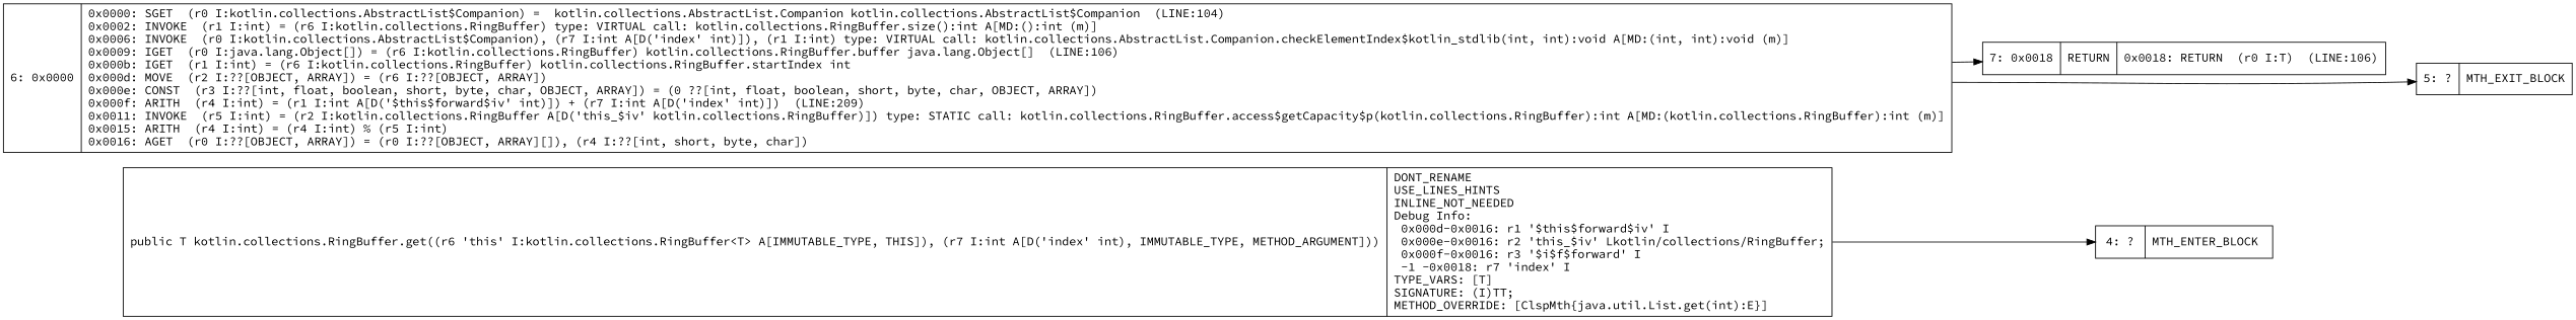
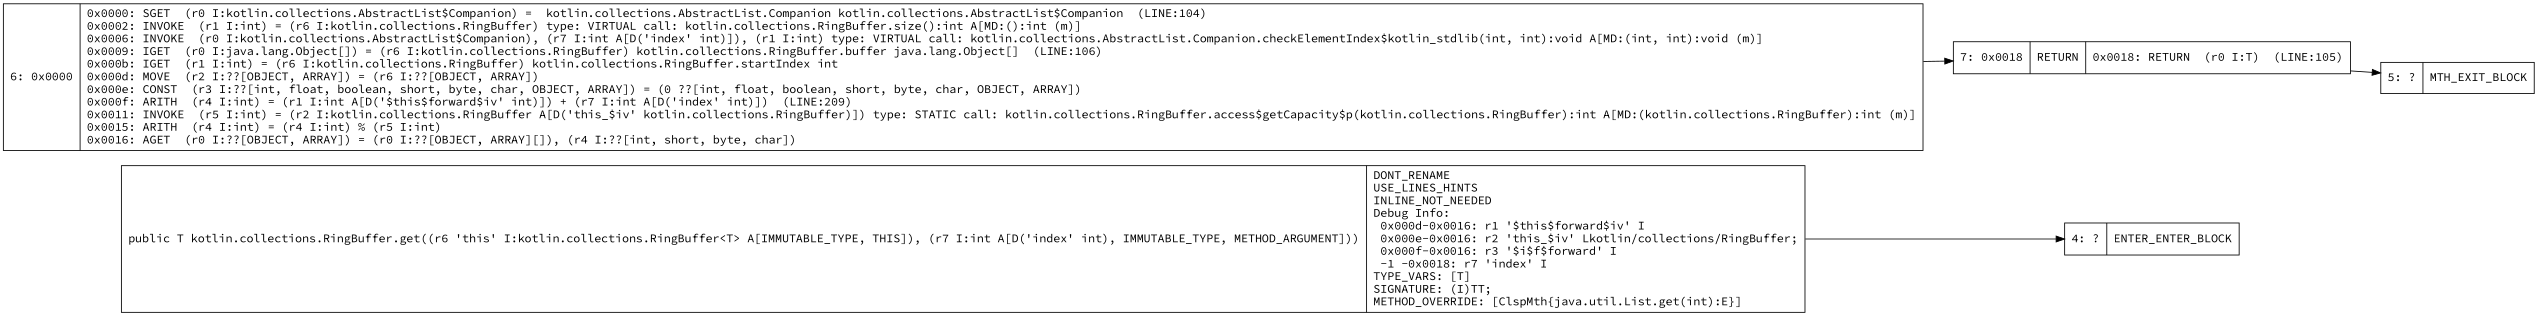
  digraph {
    fontname="Source Code Pro"
    rankdir=LR
    node [fontname="Source Code Pro" shape=record]
    edge [fontname="Source Code Pro"]
-   n1 [label="{4\:\ ?|MTH_ENTER_BLOCK\l}"]
+   n1 [label="{4\:\ ?|ENTER_ENTER_BLOCK\l}"]
    n2 [label="{6\:\ 0x0000|0x0000: SGET  (r0 I:kotlin.collections.AbstractList$Companion) =  kotlin.collections.AbstractList.Companion kotlin.collections.AbstractList$Companion  (LINE:104)\l0x0002: INVOKE  (r1 I:int) = (r6 I:kotlin.collections.RingBuffer) type: VIRTUAL call: kotlin.collections.RingBuffer.size():int A[MD:():int (m)]\l0x0006: INVOKE  (r0 I:kotlin.collections.AbstractList$Companion), (r7 I:int A[D('index' int)]), (r1 I:int) type: VIRTUAL call: kotlin.collections.AbstractList.Companion.checkElementIndex$kotlin_stdlib(int, int):void A[MD:(int, int):void (m)]\l0x0009: IGET  (r0 I:java.lang.Object[]) = (r6 I:kotlin.collections.RingBuffer) kotlin.collections.RingBuffer.buffer java.lang.Object[]  (LINE:106)\l0x000b: IGET  (r1 I:int) = (r6 I:kotlin.collections.RingBuffer) kotlin.collections.RingBuffer.startIndex int \l0x000d: MOVE  (r2 I:??[OBJECT, ARRAY]) = (r6 I:??[OBJECT, ARRAY]) \l0x000e: CONST  (r3 I:??[int, float, boolean, short, byte, char, OBJECT, ARRAY]) = (0 ??[int, float, boolean, short, byte, char, OBJECT, ARRAY]) \l0x000f: ARITH  (r4 I:int) = (r1 I:int A[D('$this$forward$iv' int)]) + (r7 I:int A[D('index' int)])  (LINE:209)\l0x0011: INVOKE  (r5 I:int) = (r2 I:kotlin.collections.RingBuffer A[D('this_$iv' kotlin.collections.RingBuffer)]) type: STATIC call: kotlin.collections.RingBuffer.access$getCapacity$p(kotlin.collections.RingBuffer):int A[MD:(kotlin.collections.RingBuffer):int (m)]\l0x0015: ARITH  (r4 I:int) = (r4 I:int) % (r5 I:int) \l0x0016: AGET  (r0 I:??[OBJECT, ARRAY]) = (r0 I:??[OBJECT, ARRAY][]), (r4 I:??[int, short, byte, char]) \l}"]
-   n3 [label="{7\:\ 0x0018|RETURN\l|0x0018: RETURN  (r0 I:T)  (LINE:106)\l}"]
+   n3 [label="{7\:\ 0x0018|RETURN\l|0x0018: RETURN  (r0 I:T)  (LINE:105)\l}"]
    n4 [label="{5\:\ ?|MTH_EXIT_BLOCK\l}"]
    n5 [label="{public T kotlin.collections.RingBuffer.get((r6 'this' I:kotlin.collections.RingBuffer\<T\> A[IMMUTABLE_TYPE, THIS]), (r7 I:int A[D('index' int), IMMUTABLE_TYPE, METHOD_ARGUMENT]))  | DONT_RENAME\lUSE_LINES_HINTS\lINLINE_NOT_NEEDED\lDebug Info:\l  0x000d\-0x0016: r1 '$this$forward$iv' I\l  0x000e\-0x0016: r2 'this_$iv' Lkotlin\/collections\/RingBuffer;\l  0x000f\-0x0016: r3 '$i$f$forward' I\l  \-1 \-0x0018: r7 'index' I\lTYPE_VARS: [T]\lSIGNATURE: (I)TT;\lMETHOD_OVERRIDE: [ClspMth\{java.util.List.get(int):E\}]\l}"]
    n2 -> n3
-   n2 -> n4
+   n3 -> n4
    n5 -> n1
  }
